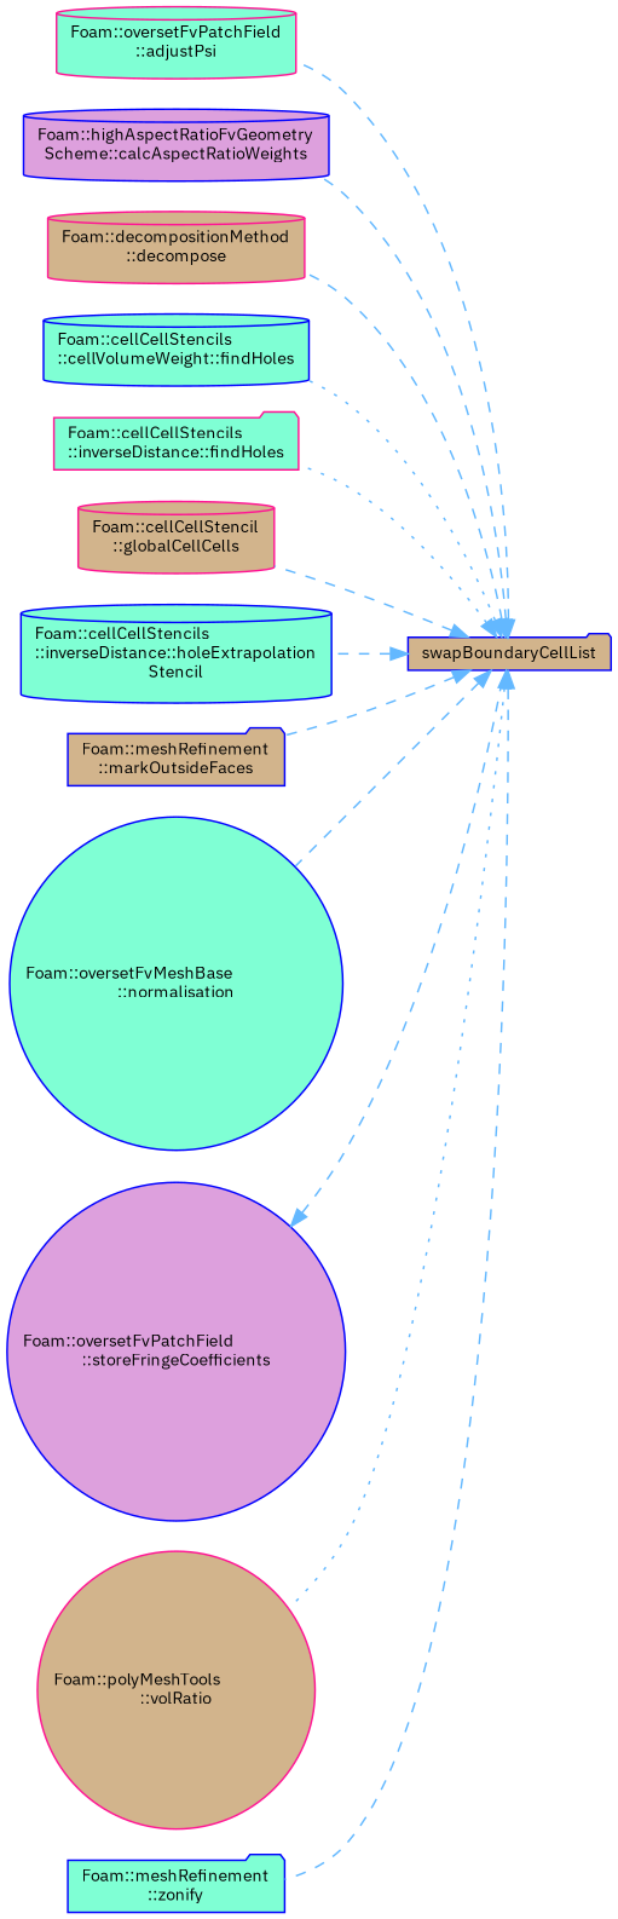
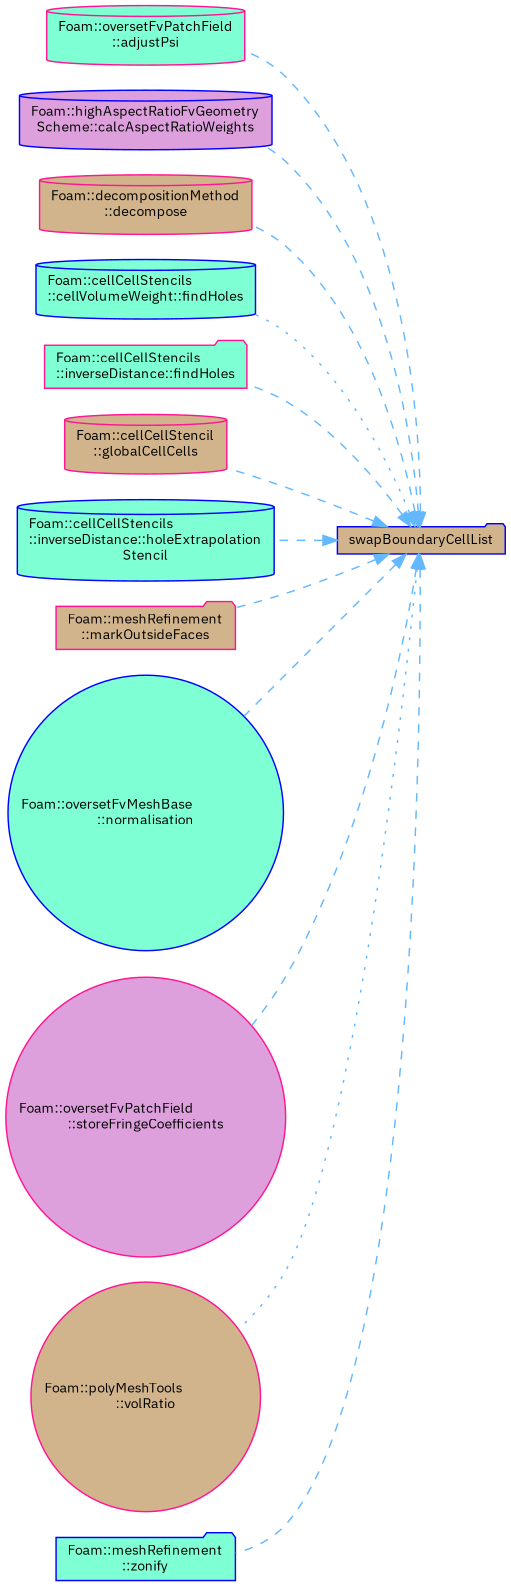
  digraph {
    fontname="IBM Plex Sans"
    rankdir=RL
    node [color=deeppink fillcolor=aquamarine fontname="IBM Plex Sans" fontsize=10 shape=cylinder style=filled]
    edge [color=steelblue1 dir=back fontname="IBM Plex Sans" fontsize=10 labelfontname=Helvetica labelfontsize=10 style=dashed]
    n1 [color=blue fillcolor=tan fontcolor=black height=0.2 label=swapBoundaryCellList shape=folder width=0.4]
    n2 [height=0.2 label="Foam::oversetFvPatchField\l::adjustPsi" width=0.4]
    n3 [color=blue fillcolor=plum height=0.2 label="Foam::highAspectRatioFvGeometry\lScheme::calcAspectRatioWeights" width=0.4]
    n4 [fillcolor=tan height=0.2 label="Foam::decompositionMethod\l::decompose" width=0.4]
    n5 [color=blue height=0.2 label="Foam::cellCellStencils\l::cellVolumeWeight::findHoles" width=0.4]
    n6 [height=0.2 label="Foam::cellCellStencils\l::inverseDistance::findHoles" shape=folder width=0.4]
    n7 [fillcolor=tan height=0.2 label="Foam::cellCellStencil\l::globalCellCells" width=0.4]
    n8 [color=blue height=0.2 label="Foam::cellCellStencils\l::inverseDistance::holeExtrapolation\lStencil" width=0.4]
-   n9 [color=blue fillcolor=tan height=0.2 label="Foam::meshRefinement\l::markOutsideFaces" shape=folder width=0.4]
+   n9 [fillcolor=tan height=0.2 label="Foam::meshRefinement\l::markOutsideFaces" shape=folder width=0.4]
    n10 [color=blue height=0.2 label="Foam::oversetFvMeshBase\l::normalisation" shape=circle width=0.4]
-   n11 [color=blue fillcolor=plum height=0.2 label="Foam::oversetFvPatchField\l::storeFringeCoefficients" shape=circle width=0.4]
+   n11 [fillcolor=plum height=0.2 label="Foam::oversetFvPatchField\l::storeFringeCoefficients" shape=circle width=0.4]
    n12 [fillcolor=tan height=0.2 label="Foam::polyMeshTools\l::volRatio" shape=circle width=0.4]
    n13 [color=blue height=0.2 label="Foam::meshRefinement\l::zonify" shape=folder width=0.4]
    n1 -> n2
    n1 -> n3
    n1 -> n4
    n1 -> n5 [style=dotted]
-   n1 -> n6 [style=dotted]
+   n1 -> n6
    n1 -> n7
    n1 -> n8
    n1 -> n9
    n1 -> n10
-   n11 -> n1
+   n1 -> n11
    n1 -> n12 [style=dotted]
    n1 -> n13
  }
